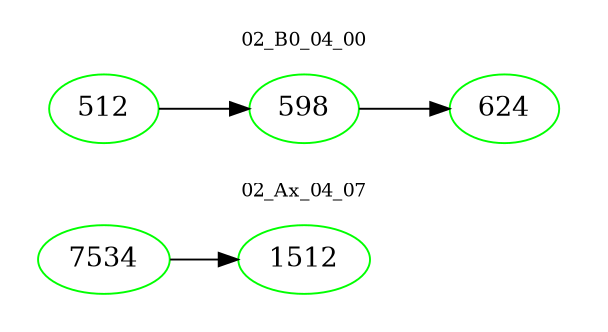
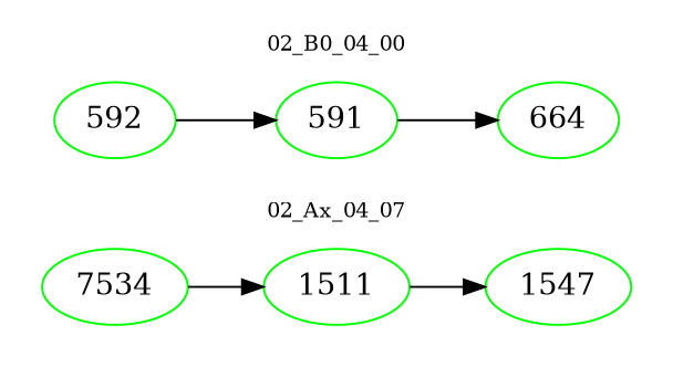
  digraph {
    rankdir=LR
    node [color=green]
    edge [color=black]
    n1 [label=7534]
-   n2 [label=1512]
-   n4 [label=512]
-   n5 [label=598]
-   n6 [label=624]
+   n2 [label=1511]
+   n3 [label=1547]
+   n4 [label=592]
+   n5 [label=591]
+   n6 [label=664]
    subgraph cluster_1 {
      color=white
      fontsize=10
      label="02_Ax_04_07"
      n1
      n2
+     n3
    }
    subgraph cluster_2 {
      color=white
      fontsize=10
      label="02_B0_04_00"
      n4
      n5
      n6
    }
    n1 -> n2
+   n2 -> n3
    n4 -> n5
    n5 -> n6
  }
